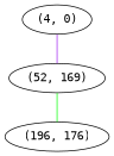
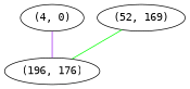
  graph {
    fontname="DejaVu Sans Mono"
    node [fontname="DejaVu Sans Mono"]
    edge [fontname="DejaVu Sans Mono"]
    n1 [label="(4, 0)"]
    "(52, 169)"
    "(196, 176)"
-   n1 -- "(52, 169)" [color=purple weight=4]
+   n1 -- "(196, 176)" [color=purple weight=4]
    "(52, 169)" -- "(196, 176)" [color=green weight=2]
  }
